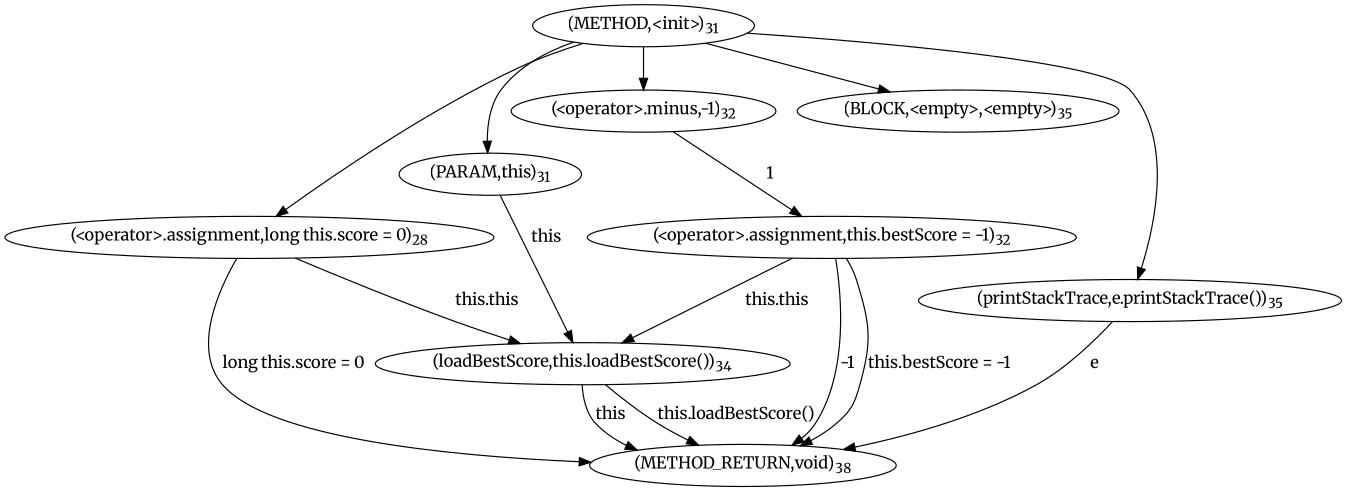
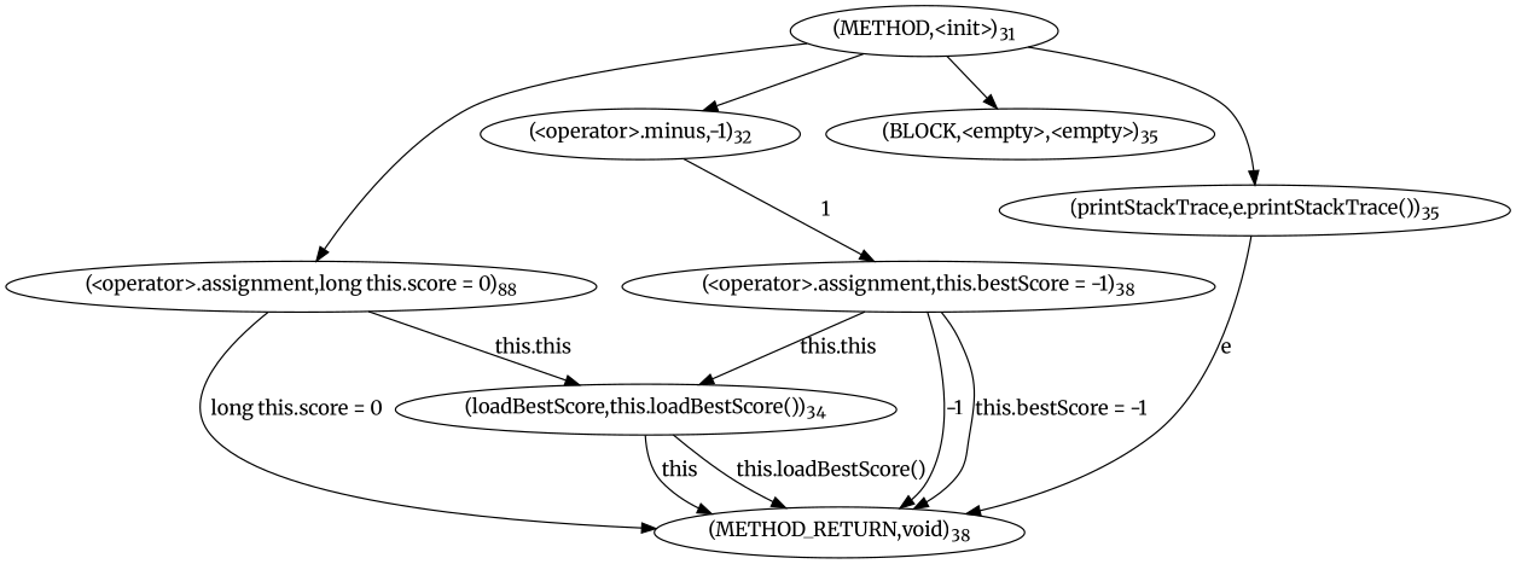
  digraph {
    fontname=Merriweather
    node [fontname=Merriweather]
    edge [fontname=Merriweather]
    n1 [label=<(METHOD,&lt;init&gt;)<SUB>31</SUB>>]
-   n2 [label=<(PARAM,this)<SUB>31</SUB>>]
-   n3 [label=<(&lt;operator&gt;.assignment,long this.score = 0)<SUB>28</SUB>>]
+   n3 [label=<(&lt;operator&gt;.assignment,long this.score = 0)<SUB>88</SUB>>]
    n4 [label=<(&lt;operator&gt;.minus,-1)<SUB>32</SUB>>]
    n5 [label=<(BLOCK,&lt;empty&gt;,&lt;empty&gt;)<SUB>35</SUB>>]
    n6 [label=<(printStackTrace,e.printStackTrace())<SUB>35</SUB>>]
    n7 [label=<(loadBestScore,this.loadBestScore())<SUB>34</SUB>>]
    n8 [label=<(METHOD_RETURN,void)<SUB>38</SUB>>]
-   n9 [label=<(&lt;operator&gt;.assignment,this.bestScore = -1)<SUB>32</SUB>>]
-   n1 -> n2
+   n9 [label=<(&lt;operator&gt;.assignment,this.bestScore = -1)<SUB>38</SUB>>]
    n1 -> n3
    n1 -> n4
    n1 -> n5
    n1 -> n6
-   n2 -> n7 [label=this]
    n3 -> n7 [label="this.this"]
    n3 -> n8 [label="long this.score = 0"]
    n4 -> n9 [label=1]
    n6 -> n8 [label=e]
    n7 -> n8 [label=this]
    n7 -> n8 [label="this.loadBestScore()"]
    n9 -> n7 [label="this.this"]
    n9 -> n8 [label=-1]
    n9 -> n8 [label="this.bestScore = -1"]
  }
